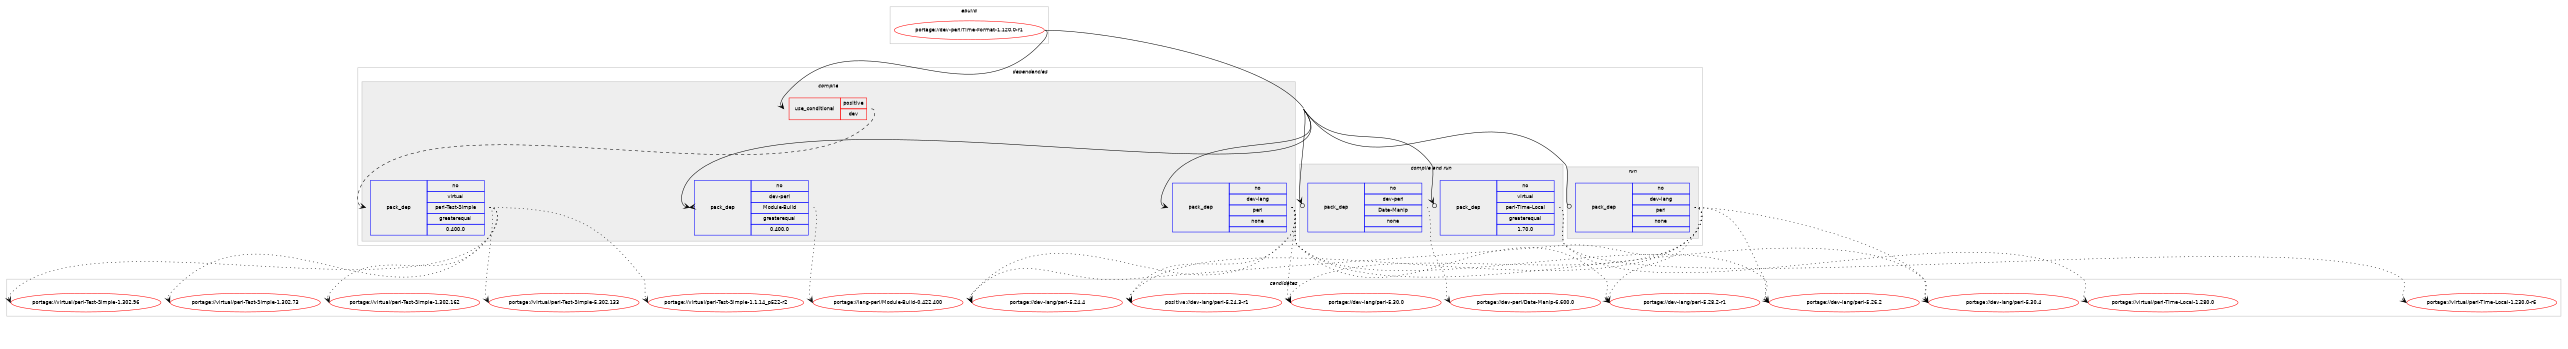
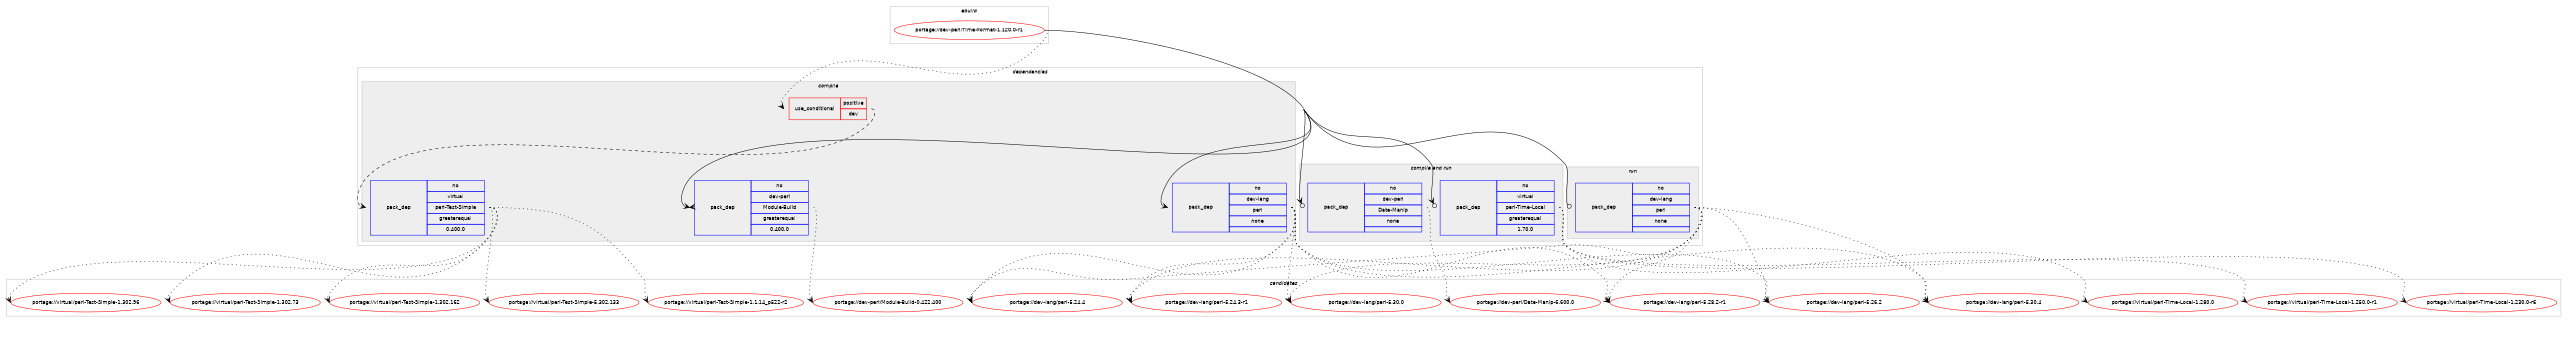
  digraph {
    compound=true
    concentrate=true
    fontname="DejaVu Sans"
    fontsize=10
    newrank=true
    rankdir=TB
    ranksep=1.5
    node [color=red fontname="DejaVu Sans" fontsize=10]
    edge [arrowhead=vee fontname="DejaVu Sans" headport=w style=dotted tailport=e weight=100]
    n1 [label="portage://dev-perl/Time-Format-1.120.0-r1" width=4]
    n2 [color=blue label=<<TABLE BORDER="0" CELLBORDER="1" CELLSPACING="0" CELLPADDING="4" WIDTH="220"><TR><TD ROWSPAN="6" CELLPADDING="30">pack_dep</TD></TR><TR><TD WIDTH="110">no</TD></TR><TR><TD>virtual</TD></TR><TR><TD>perl-Test-Simple</TD></TR><TR><TD>greaterequal</TD></TR><TR><TD>0.400.0</TD></TR></TABLE>> shape=none]
    n3 [label=<<TABLE BORDER="0" CELLBORDER="1" CELLSPACING="0" CELLPADDING="4"><TR><TD ROWSPAN="3" CELLPADDING="10">use_conditional</TD></TR><TR><TD>positive</TD></TR><TR><TD>dev</TD></TR></TABLE>> shape=none]
    n4 [color=blue label=<<TABLE BORDER="0" CELLBORDER="1" CELLSPACING="0" CELLPADDING="4" WIDTH="220"><TR><TD ROWSPAN="6" CELLPADDING="30">pack_dep</TD></TR><TR><TD WIDTH="110">no</TD></TR><TR><TD>dev-lang</TD></TR><TR><TD>perl</TD></TR><TR><TD>none</TD></TR><TR><TD></TD></TR></TABLE>> shape=none]
    n5 [color=blue label=<<TABLE BORDER="0" CELLBORDER="1" CELLSPACING="0" CELLPADDING="4" WIDTH="220"><TR><TD ROWSPAN="6" CELLPADDING="30">pack_dep</TD></TR><TR><TD WIDTH="110">no</TD></TR><TR><TD>dev-perl</TD></TR><TR><TD>Module-Build</TD></TR><TR><TD>greaterequal</TD></TR><TR><TD>0.400.0</TD></TR></TABLE>> shape=none]
    n6 [color=blue label=<<TABLE BORDER="0" CELLBORDER="1" CELLSPACING="0" CELLPADDING="4" WIDTH="220"><TR><TD ROWSPAN="6" CELLPADDING="30">pack_dep</TD></TR><TR><TD WIDTH="110">no</TD></TR><TR><TD>dev-perl</TD></TR><TR><TD>Date-Manip</TD></TR><TR><TD>none</TD></TR><TR><TD></TD></TR></TABLE>> shape=none]
    n7 [color=blue label=<<TABLE BORDER="0" CELLBORDER="1" CELLSPACING="0" CELLPADDING="4" WIDTH="220"><TR><TD ROWSPAN="6" CELLPADDING="30">pack_dep</TD></TR><TR><TD WIDTH="110">no</TD></TR><TR><TD>virtual</TD></TR><TR><TD>perl-Time-Local</TD></TR><TR><TD>greaterequal</TD></TR><TR><TD>1.70.0</TD></TR></TABLE>> shape=none]
    n8 [color=blue label=<<TABLE BORDER="0" CELLBORDER="1" CELLSPACING="0" CELLPADDING="4" WIDTH="220"><TR><TD ROWSPAN="6" CELLPADDING="30">pack_dep</TD></TR><TR><TD WIDTH="110">no</TD></TR><TR><TD>dev-lang</TD></TR><TR><TD>perl</TD></TR><TR><TD>none</TD></TR><TR><TD></TD></TR></TABLE>> shape=none]
    n9 [label="portage://virtual/perl-Test-Simple-1.1.14_p522-r2" width=4]
    n10 [label="portage://virtual/perl-Test-Simple-5.302.133" width=4]
    n11 [label="portage://virtual/perl-Test-Simple-1.302.162" width=4]
    n12 [label="portage://virtual/perl-Test-Simple-1.302.73" width=4]
    n13 [label="portage://virtual/perl-Test-Simple-1.302.96" width=4]
-   n14 [label="positive://dev-lang/perl-5.24.3-r1" width=4]
+   n14 [label="portage://dev-lang/perl-5.24.3-r1" width=4]
    n15 [label="portage://dev-lang/perl-5.24.4" width=4]
    n16 [label="portage://dev-lang/perl-5.26.2" width=4]
    n17 [label="portage://dev-lang/perl-5.28.2-r1" width=4]
    n18 [label="portage://dev-lang/perl-5.30.0" width=4]
    n19 [label="portage://dev-lang/perl-5.30.4" width=4]
-   n20 [label="portage://lang-perl/Module-Build-0.422.400" width=4]
+   n20 [label="portage://dev-perl/Module-Build-0.422.400" width=4]
    n21 [label="portage://dev-perl/Date-Manip-6.600.0" width=4]
    n22 [label="portage://virtual/perl-Time-Local-1.230.0-r6" width=4]
+   n23 [label="portage://virtual/perl-Time-Local-1.250.0-r1" width=4]
    n24 [label="portage://virtual/perl-Time-Local-1.280.0" width=4]
    subgraph cluster_1 {
      color=gray
      label=<<i>ebuild</i>>
      rank=same
      n1
    }
    subgraph cluster_2 {
      color=gray
      label=<<i>dependencies</i>>
      subgraph cluster_3 {
        color=gray
        fillcolor="#eeeeee"
        label=<<i>compile</i>>
        style=filled
        subgraph sub_4 {
          color=gray
          fillcolor="#eeeeee"
          label=<<i>compile</i>>
          style=filled
          n3
          subgraph sub_5 {
            color=gray
            fillcolor="#eeeeee"
            label=<<i>compile</i>>
            style=filled
            n2
          }
        }
        subgraph sub_6 {
          color=gray
          fillcolor="#eeeeee"
          label=<<i>compile</i>>
          style=filled
          n4
        }
        subgraph sub_7 {
          color=gray
          fillcolor="#eeeeee"
          label=<<i>compile</i>>
          style=filled
          n5
        }
      }
      subgraph cluster_8 {
        color=gray
        fillcolor="#eeeeee"
        label=<<i>compile and run</i>>
        style=filled
        subgraph sub_9 {
          color=gray
          fillcolor="#eeeeee"
          label=<<i>compile and run</i>>
          style=filled
          n6
        }
        subgraph sub_10 {
          color=gray
          fillcolor="#eeeeee"
          label=<<i>compile and run</i>>
          style=filled
          n7
        }
      }
      subgraph cluster_11 {
        color=gray
        fillcolor="#eeeeee"
        label=<<i>run</i>>
        style=filled
        subgraph sub_12 {
          color=gray
          fillcolor="#eeeeee"
          label=<<i>run</i>>
          style=filled
          n8
        }
      }
    }
    subgraph cluster_13 {
      color=gray
      label=<<i>candidates</i>>
      rank=same
      subgraph sub_14 {
        color=black
        label=<<i>candidates</i>>
        nodesep=1
        rank=same
        n9
        n10
        n11
        n12
        n13
      }
      subgraph sub_15 {
        color=black
        label=<<i>candidates</i>>
        nodesep=1
        rank=same
        n14
        n15
        n16
        n17
        n18
        n19
      }
      subgraph sub_16 {
        color=black
        label=<<i>candidates</i>>
        nodesep=1
        rank=same
        n20
      }
      subgraph sub_17 {
        color=black
        label=<<i>candidates</i>>
        nodesep=1
        rank=same
        n21
      }
      subgraph sub_18 {
        color=black
        label=<<i>candidates</i>>
        nodesep=1
        rank=same
        n22
+       n23
        n24
      }
      subgraph sub_19 {
        color=black
        label=<<i>candidates</i>>
        nodesep=1
        rank=same
        n14
        n15
        n16
        n17
        n18
        n19
      }
    }
-   n1 -> n3 [style=solid weight=20]
+   n1 -> n3 [weight=20]
    n1 -> n4 [style=solid weight=20]
    n1 -> n5 [style=solid weight=20]
    n1 -> n6 [arrowhead=odotvee style=solid weight=20]
    n1 -> n7 [arrowhead=odotvee style=solid weight=20]
    n1 -> n8 [arrowhead=odot style=solid weight=20]
    n2 -> n9
    n2 -> n10
    n2 -> n11
    n2 -> n12
    n2 -> n13
    n3 -> n2 [style=dashed weight=20]
    n4 -> n14
    n4 -> n15
    n4 -> n16
    n4 -> n17
    n4 -> n18
    n4 -> n19
    n5 -> n20
    n6 -> n21
    n7 -> n22
+   n7 -> n23
    n7 -> n24
    n8 -> n14
    n8 -> n15
    n8 -> n16
    n8 -> n17
    n8 -> n18
    n8 -> n19
  }
